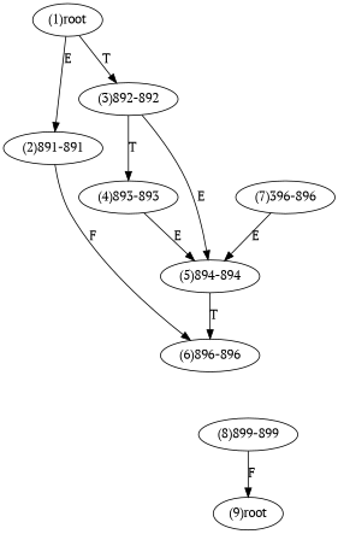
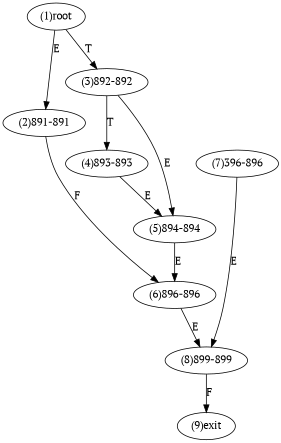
  digraph {
    fontname="PT Serif"
    node [fontname="PT Serif"]
    edge [fontname="PT Serif"]
    n1 [label="(1)root"]
    n2 [label="(2)891-891"]
    n3 [label="(3)892-892"]
    n4 [label="(6)896-896"]
    n5 [label="(4)893-893"]
    n6 [label="(5)894-894"]
    n7 [label="(8)899-899"]
-   n8 [label="(9)root"]
+   n8 [label="(9)exit"]
    n9 [label="(7)396-896"]
    n1 -> n2 [label=E]
    n1 -> n3 [label=T]
    n2 -> n4 [label=F]
    n3 -> n5 [label=T]
    n3 -> n6 [label=E]
+   n4 -> n7 [label=E]
    n5 -> n6 [label=E]
-   n6 -> n4 [label=T]
+   n6 -> n4 [label=E]
    n7 -> n8 [label=F]
-   n9 -> n6 [label=E]
+   n9 -> n7 [label=E]
  }
